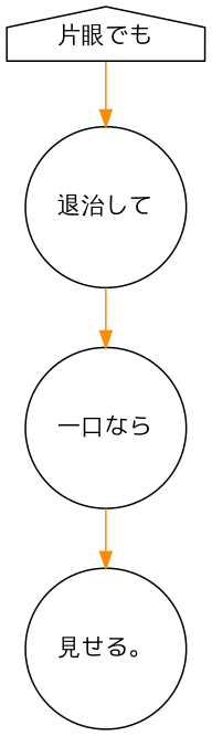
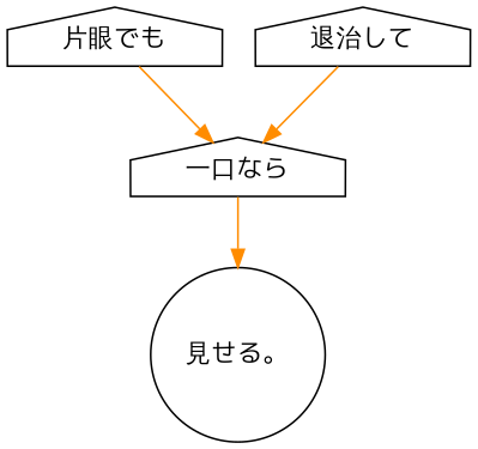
  digraph {
    fontname="Liberation Mono"
    node [fontname="Liberation Mono" shape=circle]
    edge [color=darkorange fontname="Liberation Mono"]
-   n1 [label="一口なら"]
+   n1 [label="一口なら" shape=house]
    n2 [label="見せる。"]
    n3 [label="片眼でも" shape=house]
-   n4 [label="退治して"]
+   n4 [label="退治して" shape=house]
    n1 -> n2
-   n3 -> n4
+   n3 -> n1
    n4 -> n1
  }
